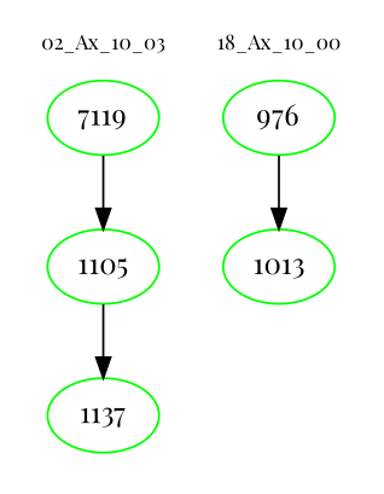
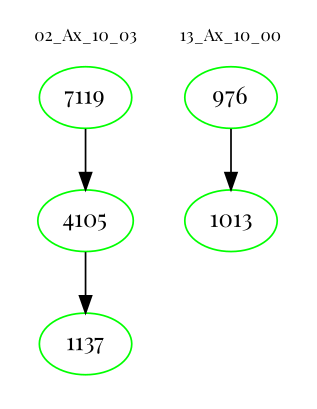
  digraph {
    fontname="Playfair Display"
    node [color=green fontname="Playfair Display"]
    edge [color=black fontname="Playfair Display"]
    n1 [label=7119]
-   n2 [label=1105]
+   n2 [label=4105]
    n3 [label=1137]
    n4 [label=976]
    n5 [label=1013]
    subgraph cluster_1 {
      color=white
      fontsize=10
      label="02_Ax_10_03"
      n1
      n2
      n3
    }
    subgraph cluster_2 {
      color=white
      fontsize=10
-     label="18_Ax_10_00"
+     label="13_Ax_10_00"
      n4
      n5
    }
    n1 -> n2
    n2 -> n3
    n4 -> n5
  }
